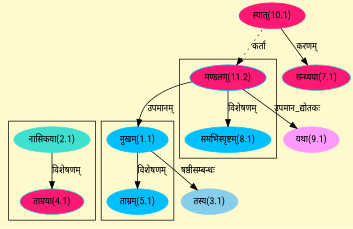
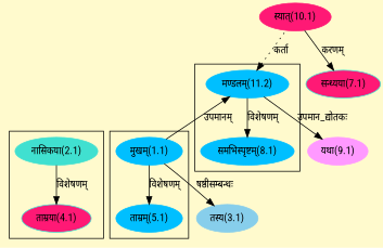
  digraph {
    bgcolor=lemonchiffon1
    compound=true
    fontname="Roboto Condensed"
    rankdir=BT
    node [color="#00BFFF" fontname="Roboto Condensed" style=filled]
    edge [dir=back fontname="Roboto Condensed"]
    n1 [color="#40E0D0" fillcolor="#FF1975" label="ताम्रया(4.1)"]
    n2 [color="#40E0D0" label="नासिकया(2.1)"]
    n3 [label="ताम्रम्(5.1)"]
    n4 [label="मुखम्(1.1)"]
    n5 [label="समभिस्पृष्टम्(8.1)"]
-   n6 [label="मण्डलम्(11.2)" fillcolor="#FF1975"]
+   n6 [label="मण्डलम्(11.2)"]
    n7 [color="#FF1975" label="स्यात्(10.1)"]
    n8 [color="#87CEEB" label="तस्य(3.1)"]
    n9 [color="#40E0D0" fillcolor="#FF1975" label="सन्ध्यया(7.1)"]
    n10 [color="#FF99FF" label="यथा(9.1)"]
    subgraph cluster_1 {
      n1
      n2
    }
    subgraph cluster_2 {
      n3
      n4
    }
    subgraph cluster_3 {
      n5
      n6
    }
    n1 -> n2 [label="विशेषणम्"]
    n3 -> n4 [label="विशेषणम्"]
    n5 -> n6 [label="विशेषणम्"]
-   n4 -> n6 [label="उपमानम्"]
+   n6 -> n4 [label="उपमानम्"]
    n6 -> n7 [label="कर्ता" style=dotted]
    n8 -> n4 [label="षष्ठीसम्बन्धः"]
    n9 -> n7 [label="करणम्"]
    n10 -> n6 [label="उपमान_द्योतकः"]
  }
